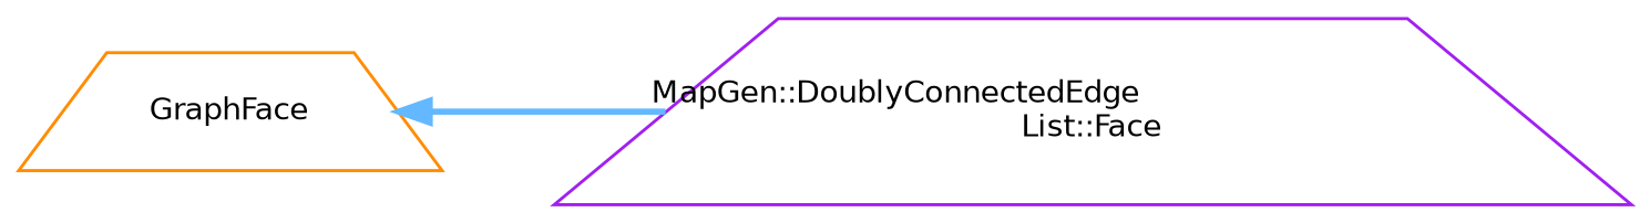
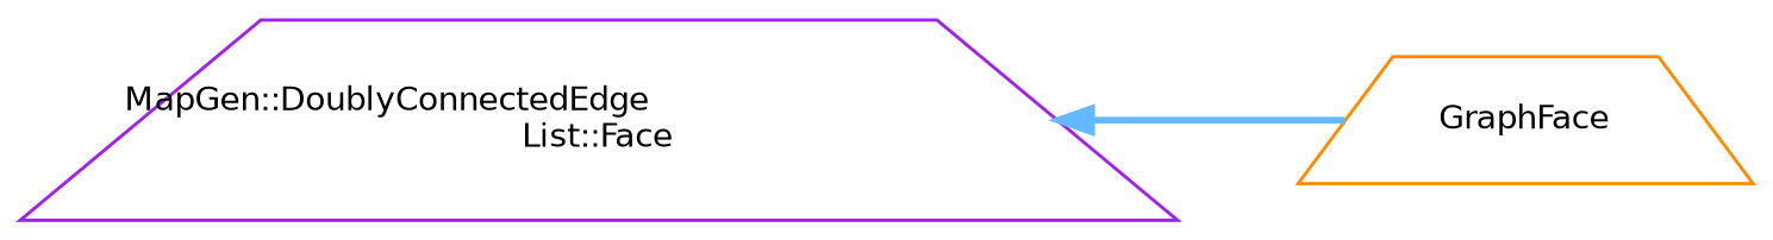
  digraph {
    rankdir=LR
    node [fillcolor=white fontname=Helvetica fontsize=10 shape=trapezium style=filled]
    n1 [color=darkorange height=0.2 label=GraphFace width=0.4]
    n2 [color=purple height=0.2 label="MapGen::DoublyConnectedEdge\lList::Face" width=0.4]
-   n1 -> n2 [color=steelblue1 dir=back fontname=Helvetica fontsize=10 labelfontname=Helvetica labelfontsize=10 style=bold]
+   n2 -> n1 [color=steelblue1 dir=back fontname=Helvetica fontsize=10 labelfontname=Helvetica labelfontsize=10 style=bold]
  }
